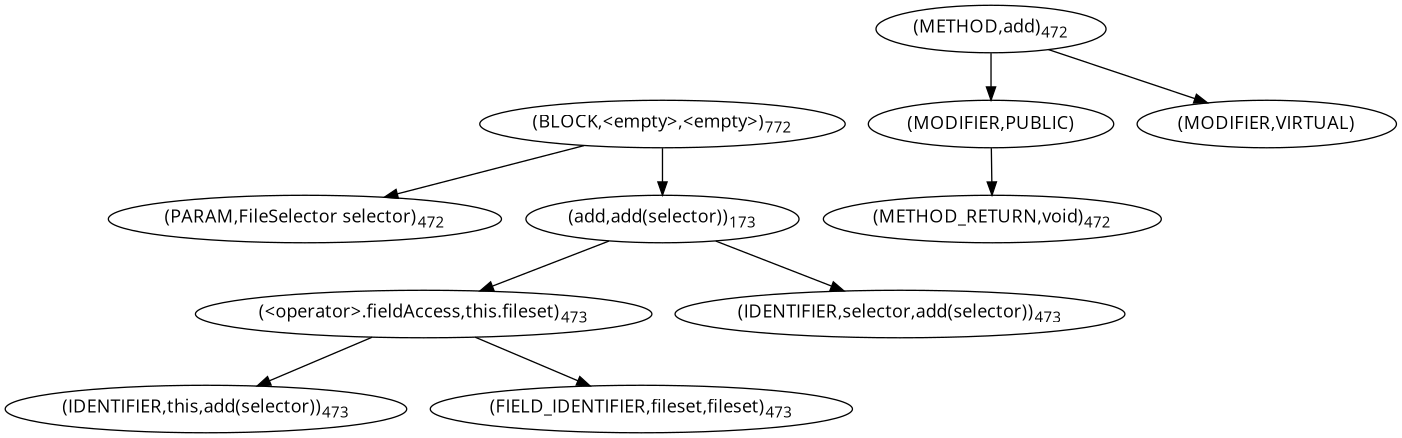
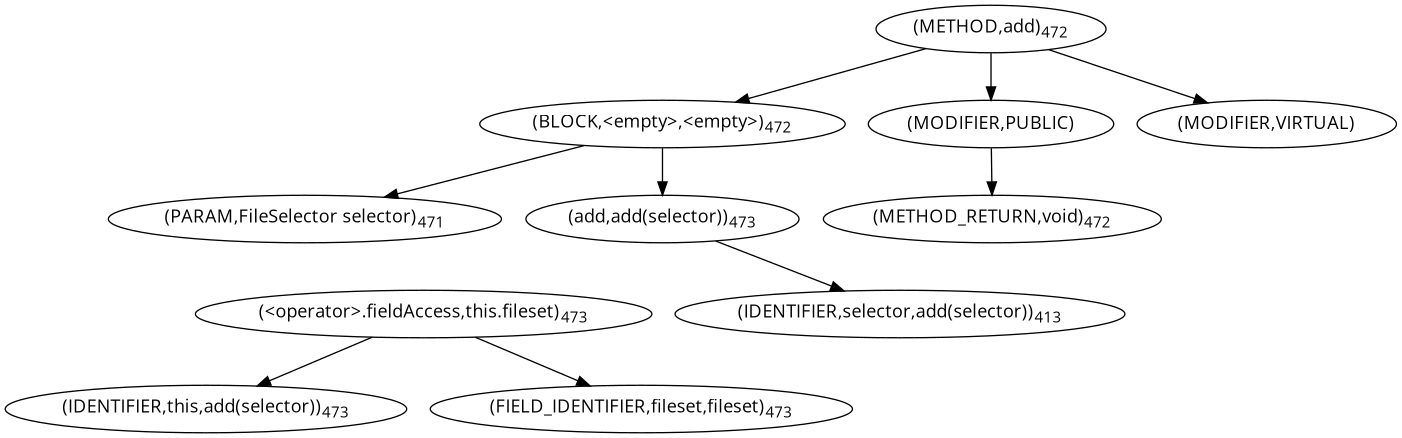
  digraph {
    fontname="Open Sans"
    node [fontname="Open Sans"]
    edge [fontname="Open Sans"]
    n1 [label=<(METHOD,add)<SUB>472</SUB>>]
-   n2 [label=<(BLOCK,&lt;empty&gt;,&lt;empty&gt;)<SUB>772</SUB>>]
+   n2 [label=<(BLOCK,&lt;empty&gt;,&lt;empty&gt;)<SUB>472</SUB>>]
    n3 [label=<(MODIFIER,PUBLIC)>]
    n4 [label=<(MODIFIER,VIRTUAL)>]
-   n5 [label=<(PARAM,FileSelector selector)<SUB>472</SUB>>]
-   n6 [label=<(add,add(selector))<SUB>173</SUB>>]
+   n5 [label=<(PARAM,FileSelector selector)<SUB>471</SUB>>]
+   n6 [label=<(add,add(selector))<SUB>473</SUB>>]
    n7 [label=<(METHOD_RETURN,void)<SUB>472</SUB>>]
    n8 [label=<(&lt;operator&gt;.fieldAccess,this.fileset)<SUB>473</SUB>>]
-   n9 [label=<(IDENTIFIER,selector,add(selector))<SUB>473</SUB>>]
+   n9 [label=<(IDENTIFIER,selector,add(selector))<SUB>413</SUB>>]
    n10 [label=<(IDENTIFIER,this,add(selector))<SUB>473</SUB>>]
    n11 [label=<(FIELD_IDENTIFIER,fileset,fileset)<SUB>473</SUB>>]
+   n1 -> n2
    n1 -> n3
    n1 -> n4
    n2 -> n5
    n2 -> n6
    n3 -> n7
-   n6 -> n8
    n6 -> n9
    n8 -> n10
    n8 -> n11
  }
